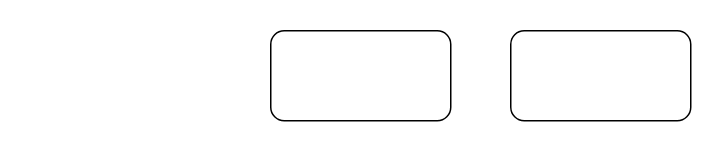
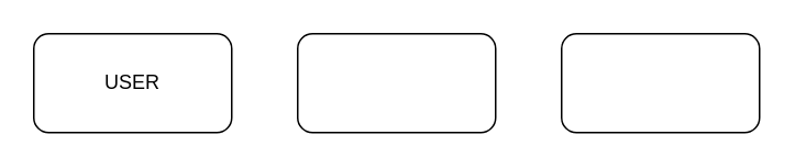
  <mxCell id="0" />
  <mxCell id="1" parent="0" />
  <mxCell id="2" value="" style="rounded=1;whiteSpace=wrap;html=1;" vertex="1" parent="1"><mxGeometry x="180" y="20" width="120" height="60" as="geometry" /></mxCell>
+ <mxCell id="3" value="USER" style="rounded=1;whiteSpace=wrap;html=1;" vertex="1" parent="1"><mxGeometry x="20" y="20" width="120" height="60" as="geometry" /></mxCell>
  <mxCell id="4" value="" style="rounded=1;whiteSpace=wrap;html=1;" vertex="1" parent="1"><mxGeometry x="340" y="20" width="120" height="60" as="geometry" /></mxCell>
